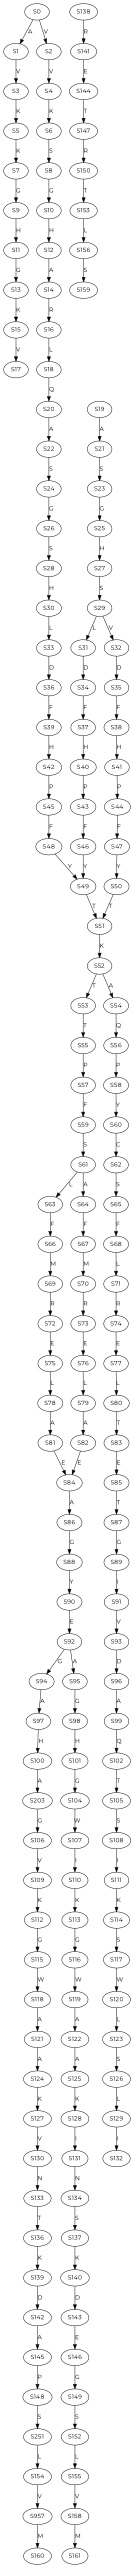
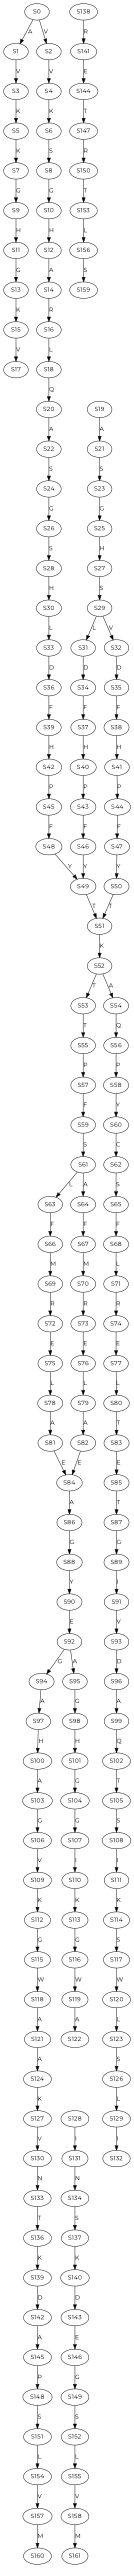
  strict digraph {
    fontname=Montserrat
    node [fontname=Montserrat]
    edge [fontname=Montserrat]
    S0
    S1
    S2
    S3
    S4
    S5
    S6
    S7
    S8
    S9
    S10
    S11
    S12
    S13
    S14
    S15
    S16
    S17
    S18
    S20
    S19
    S21
    S22
    S23
    S24
    S25
    S26
    S27
    S28
    S29
    S30
    S31
    S32
    S33
    S34
    S35
    S36
    S37
    S38
    S39
    S40
    S41
    S42
    S43
    S44
    S45
    S46
    S47
    S48
    S49
    S50
    S51
    S52
    S53
    S54
    S55
    S56
    S57
    S58
    S59
    S60
    S61
    S62
    S63
    S64
    S65
    S66
    S67
    S68
    S69
    S70
    S71
    S72
    S73
    S74
    S75
    S76
    S77
    S78
    S79
    S80
    S81
    S82
    S83
    S84
    S85
    S86
    S87
    S88
    S89
    S90
    S91
    S92
    S93
    S94
    S95
    S96
    S97
    S98
    S99
    S100
    S101
    S102
-   S103 [label=S203]
+   S103
    S104
    S105
    S106
    S107
    S108
    S109
    S110
    S111
    S112
    S113
    S114
    S115
    S116
    S117
    S118
    S119
    S120
    S121
    S122
    S123
    S124
-   S125
    S126
    S127
    S128
    S129
    S130
    S131
    S132
    S133
    S134
    S136
    S137
    S139
    S140
    S138
    S141
    S142
    S143
    S144
    S145
    S146
    S147
    S148
    S149
    S150
-   S151 [label=S251]
+   S151
    S152
    S153
    S154
    S155
    S156
-   S157 [label=S957]
+   S157
    S158
    S159
    S160
    S161
    S0 -> S1 [label=A]
    S0 -> S2 [label=V]
    S1 -> S3 [label=V]
    S2 -> S4 [label=V]
    S3 -> S5 [label=K]
    S4 -> S6 [label=K]
    S5 -> S7 [label=K]
    S6 -> S8 [label=S]
    S7 -> S9 [label=G]
    S8 -> S10 [label=G]
    S9 -> S11 [label=H]
    S10 -> S12 [label=H]
    S11 -> S13 [label=G]
    S12 -> S14 [label=A]
    S13 -> S15 [label=K]
    S14 -> S16 [label=R]
    S15 -> S17 [label=V]
    S16 -> S18 [label=L]
    S18 -> S20 [label=Q]
    S20 -> S22 [label=A]
    S19 -> S21 [label=A]
    S21 -> S23 [label=S]
    S22 -> S24 [label=S]
    S23 -> S25 [label=G]
    S24 -> S26 [label=G]
    S25 -> S27 [label=H]
    S26 -> S28 [label=S]
    S27 -> S29 [label=S]
    S28 -> S30 [label=H]
    S29 -> S31 [label=L]
    S29 -> S32 [label=V]
    S30 -> S33 [label=L]
    S31 -> S34 [label=D]
    S32 -> S35 [label=D]
    S33 -> S36 [label=D]
    S34 -> S37 [label=F]
    S35 -> S38 [label=F]
    S36 -> S39 [label=F]
    S37 -> S40 [label=H]
    S38 -> S41 [label=H]
    S39 -> S42 [label=H]
    S40 -> S43 [label=P]
    S41 -> S44 [label=P]
    S42 -> S45 [label=P]
    S43 -> S46 [label=F]
    S44 -> S47 [label=F]
    S45 -> S48 [label=F]
    S46 -> S49 [label=Y]
    S47 -> S50 [label=Y]
    S48 -> S49 [label=Y]
    S49 -> S51 [label=T]
    S50 -> S51 [label=T]
    S51 -> S52 [label=K]
    S52 -> S53 [label=T]
    S52 -> S54 [label=A]
    S53 -> S55 [label=T]
    S54 -> S56 [label=Q]
    S55 -> S57 [label=P]
    S56 -> S58 [label=P]
    S57 -> S59 [label=F]
    S58 -> S60 [label=Y]
    S59 -> S61 [label=S]
    S60 -> S62 [label=C]
    S61 -> S63 [label=L]
    S61 -> S64 [label=A]
    S62 -> S65 [label=S]
    S63 -> S66 [label=F]
    S64 -> S67 [label=F]
    S65 -> S68 [label=F]
    S66 -> S69 [label=M]
    S67 -> S70 [label=M]
    S68 -> S71 [label=L]
    S69 -> S72 [label=R]
    S70 -> S73 [label=R]
    S71 -> S74 [label=R]
    S72 -> S75 [label=E]
    S73 -> S76 [label=E]
    S74 -> S77 [label=E]
    S75 -> S78 [label=L]
    S76 -> S79 [label=L]
    S77 -> S80 [label=L]
    S78 -> S81 [label=A]
    S79 -> S82 [label=A]
    S80 -> S83 [label=T]
    S81 -> S84 [label=E]
    S82 -> S84 [label=E]
    S83 -> S85 [label=E]
    S84 -> S86 [label=A]
    S85 -> S87 [label=T]
    S86 -> S88 [label=G]
    S87 -> S89 [label=G]
    S88 -> S90 [label=Y]
    S89 -> S91 [label=I]
    S90 -> S92 [label=E]
    S91 -> S93 [label=V]
    S92 -> S94 [label=G]
    S92 -> S95 [label=A]
    S93 -> S96 [label=D]
    S94 -> S97 [label=A]
    S95 -> S98 [label=G]
    S96 -> S99 [label=A]
    S97 -> S100 [label=H]
    S98 -> S101 [label=H]
    S99 -> S102 [label=Q]
    S100 -> S103 [label=A]
    S101 -> S104 [label=G]
    S102 -> S105 [label=T]
    S103 -> S106 [label=G]
-   S104 -> S107 [label=W]
+   S104 -> S107 [label=G]
    S105 -> S108 [label=S]
    S106 -> S109 [label=V]
    S107 -> S110 [label=I]
    S108 -> S111 [label=I]
    S109 -> S112 [label=K]
    S110 -> S113 [label=K]
    S111 -> S114 [label=K]
    S112 -> S115 [label=G]
    S113 -> S116 [label=G]
    S114 -> S117 [label=S]
    S115 -> S118 [label=W]
    S116 -> S119 [label=W]
    S117 -> S120 [label=W]
    S118 -> S121 [label=A]
    S119 -> S122 [label=A]
    S120 -> S123 [label=L]
    S121 -> S124 [label=A]
-   S122 -> S125 [label=A]
    S123 -> S126 [label=S]
    S124 -> S127 [label=K]
-   S125 -> S128 [label=K]
    S126 -> S129 [label=L]
    S127 -> S130 [label=V]
    S128 -> S131 [label=I]
    S129 -> S132 [label=I]
    S130 -> S133 [label=N]
    S131 -> S134 [label=N]
    S133 -> S136 [label=T]
    S134 -> S137 [label=S]
    S136 -> S139 [label=K]
    S137 -> S140 [label=K]
    S139 -> S142 [label=D]
    S140 -> S143 [label=D]
    S138 -> S141 [label=R]
    S141 -> S144 [label=E]
    S142 -> S145 [label=A]
    S143 -> S146 [label=E]
    S144 -> S147 [label=T]
    S145 -> S148 [label=P]
    S146 -> S149 [label=G]
    S147 -> S150 [label=R]
    S148 -> S151 [label=S]
    S149 -> S152 [label=S]
    S150 -> S153 [label=T]
    S151 -> S154 [label=L]
    S152 -> S155 [label=L]
    S153 -> S156 [label=L]
    S154 -> S157 [label=V]
    S155 -> S158 [label=V]
    S156 -> S159 [label=S]
    S157 -> S160 [label=M]
    S158 -> S161 [label=M]
  }
